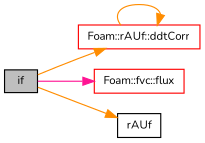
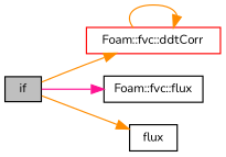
  digraph {
    fontname=Nunito
    rankdir=LR
    node [color=black fontname=Nunito fontsize=10 shape=record]
    edge [color=darkorange fontname=Nunito fontsize=10 labelfontname=Helvetica labelfontsize=10 style=solid]
    n1 [fillcolor=grey75 fontcolor=black height=0.2 label=if style=filled width=0.4]
-   n2 [color=red height=0.2 label="Foam::rAUf::ddtCorr" width=0.4]
-   n3 [color=red height=0.2 label="Foam::fvc::flux" width=0.4]
-   n4 [height=0.2 label=rAUf width=0.4]
+   n2 [color=red height=0.2 label="Foam::fvc::ddtCorr" width=0.4]
+   n3 [height=0.2 label="Foam::fvc::flux" width=0.4]
+   n4 [height=0.2 label=flux width=0.4]
    n1 -> n2
    n1 -> n3 [color=deeppink]
    n1 -> n4
    n2 -> n2
  }
